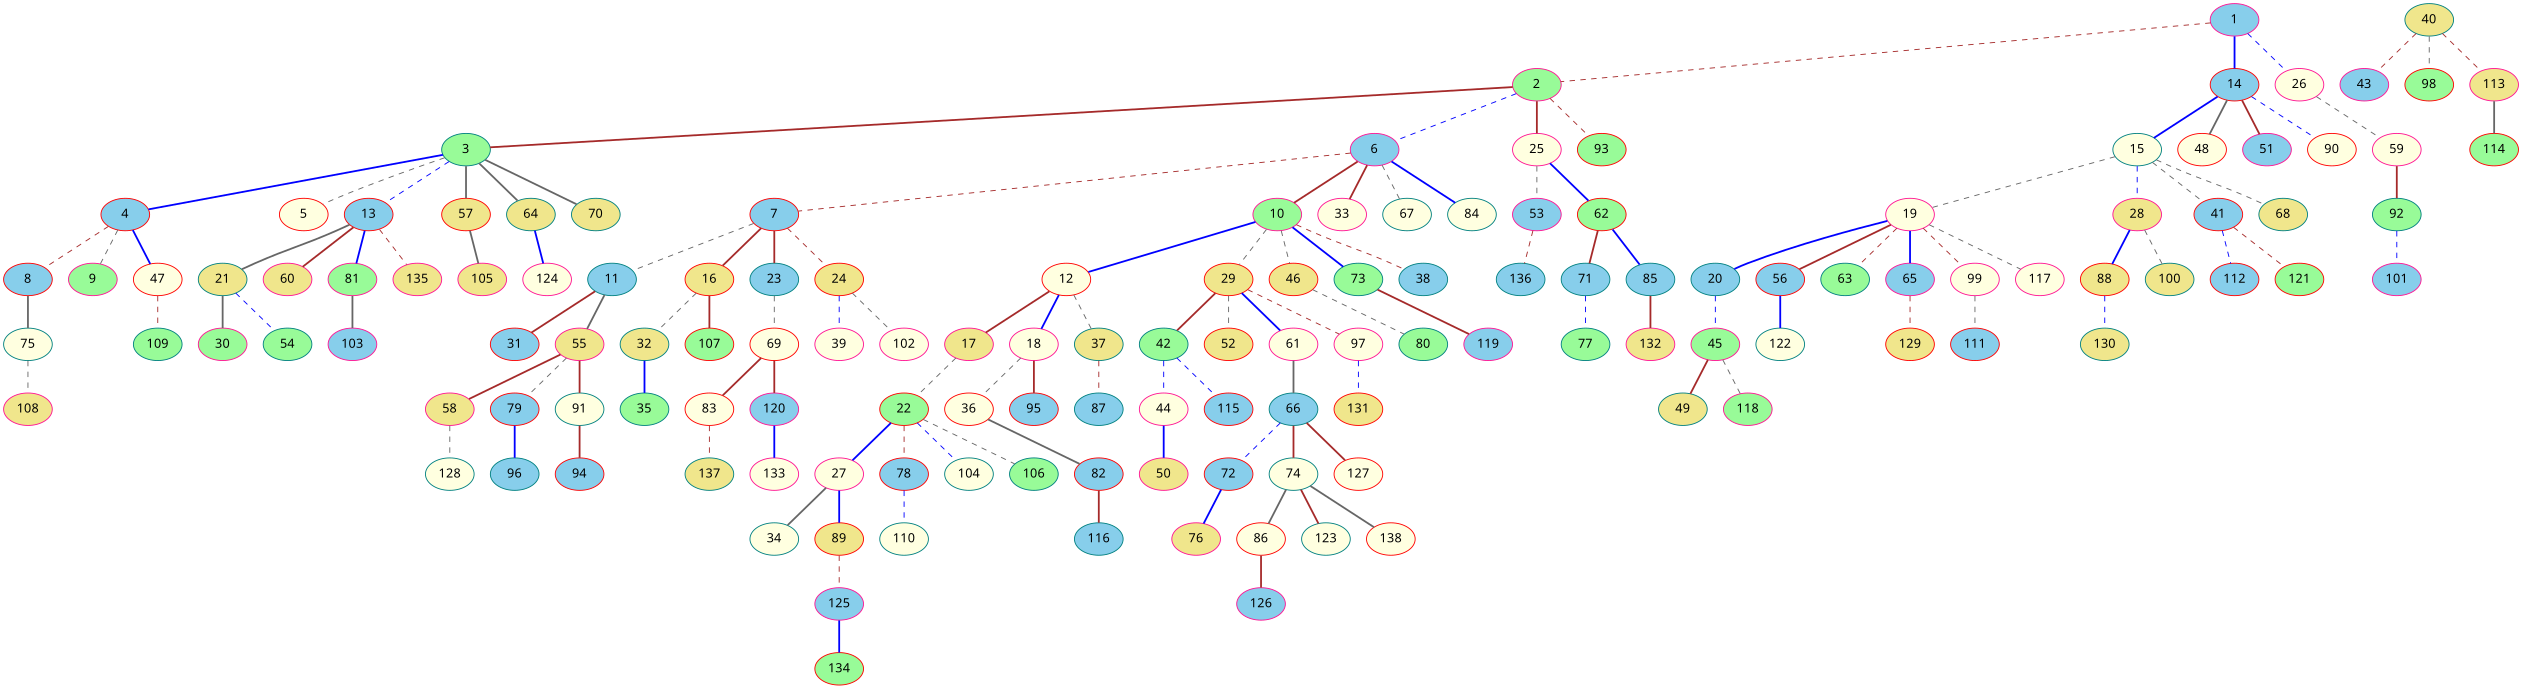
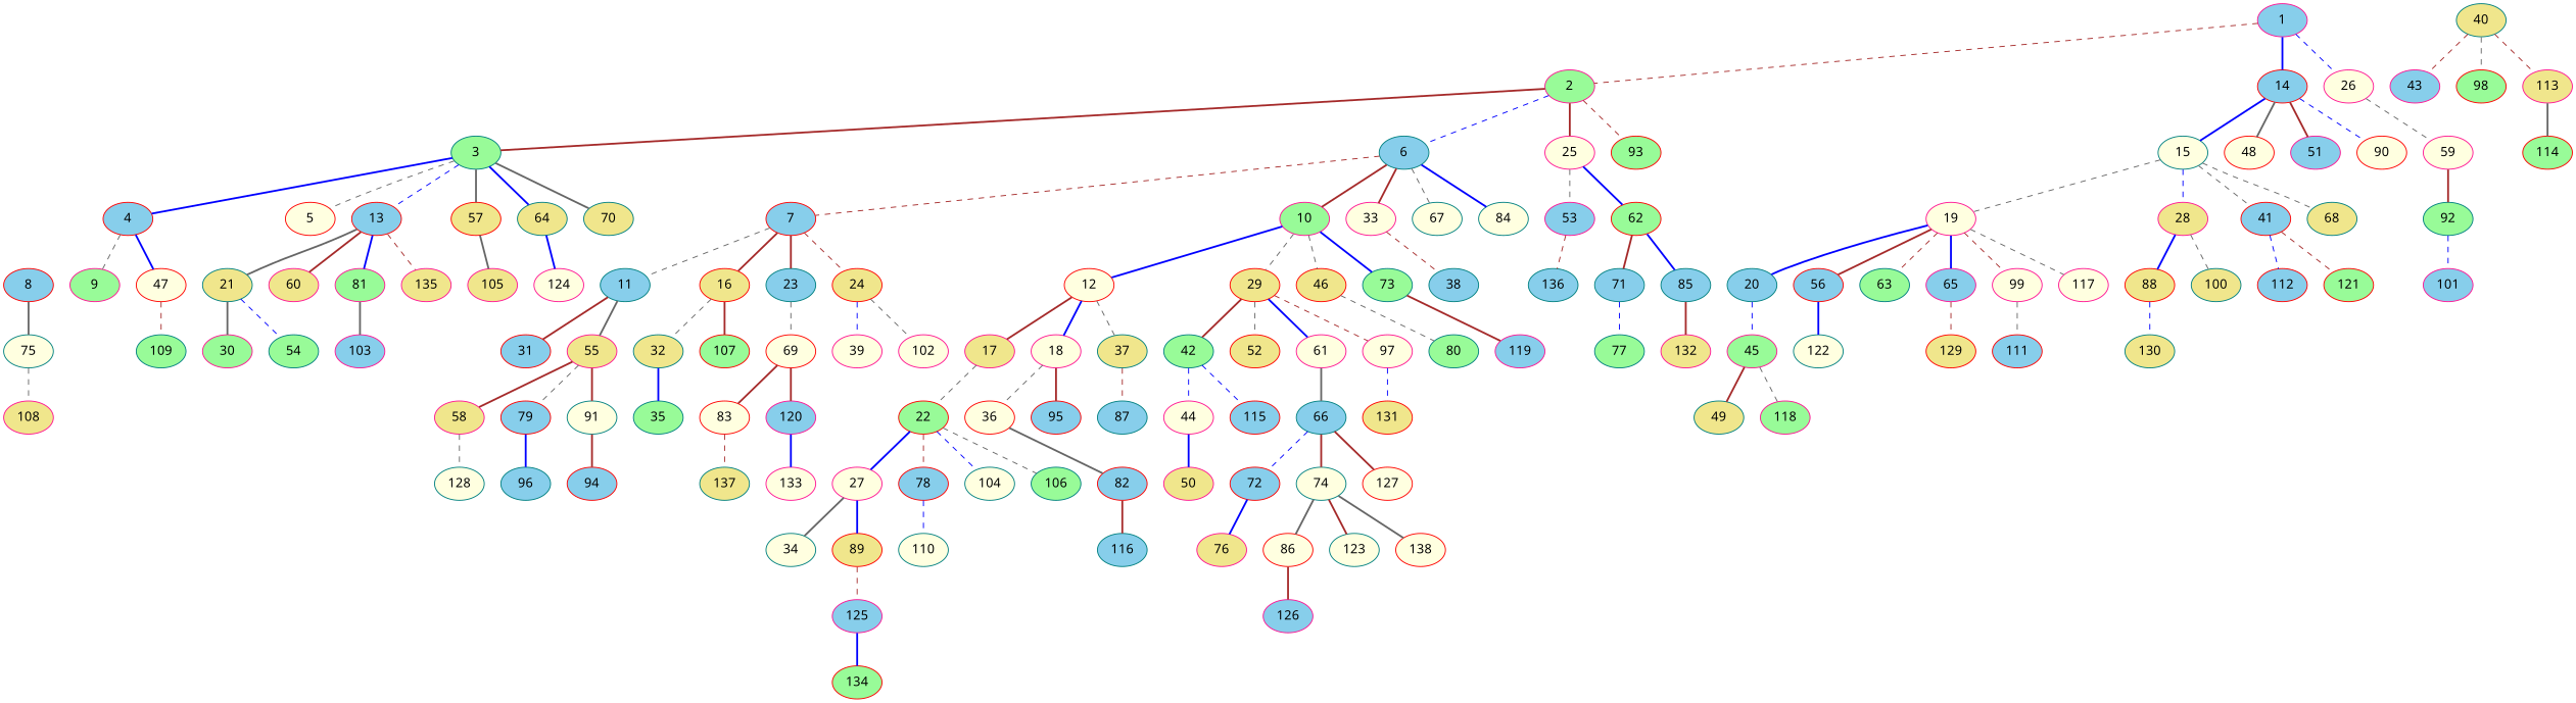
  graph {
    fontname="Noto Sans"
    node [color=deeppink fillcolor=skyblue fontname="Noto Sans" style=filled]
    edge [color=brown fontname="Noto Sans" style=bold]
    2 [fillcolor=palegreen]
    1
    14 [color=red]
    26 [fillcolor=lightyellow]
    3 [color=teal fillcolor=palegreen]
-   6
+   6 [color=teal]
    25 [fillcolor=lightyellow]
    93 [color=red fillcolor=palegreen]
    15 [color=teal fillcolor=lightyellow]
    48 [color=red fillcolor=lightyellow]
    51
    90 [color=red fillcolor=lightyellow]
    59 [fillcolor=lightyellow]
    4 [color=red]
    5 [color=red fillcolor=lightyellow]
    13 [color=red]
    57 [color=red fillcolor=khaki]
    64 [color=teal fillcolor=khaki]
    70 [color=teal fillcolor=khaki]
    7 [color=red]
    10 [fillcolor=palegreen]
    33 [fillcolor=lightyellow]
    67 [color=teal fillcolor=lightyellow]
    84 [color=teal fillcolor=lightyellow]
    53
    62 [color=red fillcolor=palegreen]
    8 [color=red]
    9 [fillcolor=palegreen]
    47 [color=red fillcolor=lightyellow]
    21 [color=teal fillcolor=khaki]
    60 [fillcolor=khaki]
    81 [fillcolor=palegreen]
    135 [fillcolor=khaki]
    105 [fillcolor=khaki]
    124 [fillcolor=lightyellow]
    75 [color=teal fillcolor=lightyellow]
    109 [color=teal fillcolor=palegreen]
    11 [color=teal]
    16 [color=red fillcolor=khaki]
    23 [color=teal]
    24 [color=red fillcolor=khaki]
    12 [color=red fillcolor=lightyellow]
    29 [color=red fillcolor=khaki]
    46 [color=red fillcolor=khaki]
    73 [color=teal fillcolor=palegreen]
    38 [color=teal]
    31 [color=red]
    55 [fillcolor=khaki]
    32 [color=teal fillcolor=khaki]
    107 [color=red fillcolor=palegreen]
    69 [color=red fillcolor=lightyellow]
    39 [fillcolor=lightyellow]
    102 [fillcolor=lightyellow]
    108 [fillcolor=khaki]
    17 [fillcolor=khaki]
    18 [fillcolor=lightyellow]
    37 [color=teal fillcolor=khaki]
    42 [color=teal fillcolor=palegreen]
    52 [color=red fillcolor=khaki]
    61 [fillcolor=lightyellow]
    97 [fillcolor=lightyellow]
    80 [color=teal fillcolor=palegreen]
    119
    58 [fillcolor=khaki]
    79 [color=red]
    91 [color=teal fillcolor=lightyellow]
    22 [color=red fillcolor=palegreen]
    36 [color=red fillcolor=lightyellow]
    95 [color=red]
    87 [color=teal]
    30 [fillcolor=palegreen]
    54 [color=teal fillcolor=palegreen]
    103
    19 [fillcolor=lightyellow]
    28 [fillcolor=khaki]
    41 [color=red]
    68 [color=teal fillcolor=khaki]
    20 [color=teal]
    56 [color=red]
    63 [color=teal fillcolor=palegreen]
    65
    99 [fillcolor=lightyellow]
    117 [fillcolor=lightyellow]
    88 [color=red fillcolor=khaki]
    100 [color=teal fillcolor=khaki]
    112 [color=red]
    121 [color=red fillcolor=palegreen]
    35 [color=teal fillcolor=palegreen]
    27 [fillcolor=lightyellow]
    78 [color=red]
    104 [color=teal fillcolor=lightyellow]
    106 [color=teal fillcolor=palegreen]
    82 [color=red]
    45 [fillcolor=palegreen]
    122 [color=teal fillcolor=lightyellow]
    129 [color=red fillcolor=khaki]
    111 [color=red]
    49 [color=teal fillcolor=khaki]
    118 [fillcolor=palegreen]
    34 [color=teal fillcolor=lightyellow]
    89 [color=red fillcolor=khaki]
    110 [color=teal fillcolor=lightyellow]
    83 [color=red fillcolor=lightyellow]
    120
    136 [color=teal]
    71 [color=teal]
    85 [color=teal]
    92 [color=teal fillcolor=palegreen]
    125
    130 [color=teal fillcolor=khaki]
    44 [fillcolor=lightyellow]
    115 [color=red]
    66 [color=teal]
    131 [color=red fillcolor=khaki]
    40 [color=teal fillcolor=khaki]
    43
    98 [color=red fillcolor=palegreen]
    113 [fillcolor=khaki]
    116 [color=teal]
    114 [color=red fillcolor=palegreen]
    50 [fillcolor=khaki]
    128 [color=teal fillcolor=lightyellow]
    96 [color=teal]
    94 [color=red]
    101
    72 [color=red]
    74 [color=teal fillcolor=lightyellow]
    127 [color=red fillcolor=lightyellow]
    77 [color=teal fillcolor=palegreen]
    132 [fillcolor=khaki]
    76 [fillcolor=khaki]
    86 [color=red fillcolor=lightyellow]
    123 [color=teal fillcolor=lightyellow]
    138 [color=red fillcolor=lightyellow]
    137 [color=teal fillcolor=khaki]
    133 [fillcolor=lightyellow]
    126
    134 [color=red fillcolor=palegreen]
    2 -- 3
    2 -- 6 [color=blue style=dashed]
    2 -- 25
    2 -- 93 [style=dashed]
    1 -- 2 [style=dashed]
    1 -- 14 [color=blue]
    1 -- 26 [color=blue style=dashed]
    14 -- 15 [color=blue]
    14 -- 48 [color=gray40]
    14 -- 51
    14 -- 90 [color=blue style=dashed]
    26 -- 59 [color=gray40 style=dashed]
    3 -- 4 [color=blue]
    3 -- 5 [color=gray40 style=dashed]
    3 -- 13 [color=blue style=dashed]
    3 -- 57 [color=gray40]
-   3 -- 64 [color=gray40]
+   3 -- 64 [color=blue]
    3 -- 70 [color=gray40]
    6 -- 7 [style=dashed]
    6 -- 10
    6 -- 33
    6 -- 67 [color=gray40 style=dashed]
    6 -- 84 [color=blue]
    25 -- 53 [color=gray40 style=dashed]
    25 -- 62 [color=blue]
    15 -- 19 [color=gray40 style=dashed]
    15 -- 28 [color=blue style=dashed]
    15 -- 41 [color=gray40 style=dashed]
    15 -- 68 [color=gray40 style=dashed]
    59 -- 92
-   4 -- 8 [style=dashed]
    4 -- 9 [color=gray40 style=dashed]
    4 -- 47 [color=blue]
    13 -- 21 [color=gray40]
    13 -- 60
    13 -- 81 [color=blue]
    13 -- 135 [style=dashed]
    57 -- 105 [color=gray40]
    64 -- 124 [color=blue]
    7 -- 11 [color=gray40 style=dashed]
    7 -- 16
    7 -- 23
    7 -- 24 [style=dashed]
    10 -- 12 [color=blue]
    10 -- 29 [color=gray40 style=dashed]
    10 -- 46 [color=gray40 style=dashed]
    10 -- 73 [color=blue]
-   10 -- 38 [style=dashed]
+   33 -- 38 [style=dashed]
    53 -- 136 [style=dashed]
    62 -- 71
    62 -- 85 [color=blue]
    8 -- 75 [color=gray40]
    47 -- 109 [style=dashed]
    21 -- 30 [color=gray40]
    21 -- 54 [color=blue style=dashed]
    81 -- 103 [color=gray40]
    75 -- 108 [color=gray40 style=dashed]
    11 -- 31
    11 -- 55 [color=gray40]
    16 -- 32 [color=gray40 style=dashed]
    16 -- 107
    23 -- 69 [color=gray40 style=dashed]
    24 -- 39 [color=blue style=dashed]
    24 -- 102 [color=gray40 style=dashed]
    12 -- 17
    12 -- 18 [color=blue]
    12 -- 37 [color=gray40 style=dashed]
    29 -- 42
    29 -- 52 [color=gray40 style=dashed]
    29 -- 61 [color=blue]
    29 -- 97 [style=dashed]
    46 -- 80 [color=gray40 style=dashed]
    73 -- 119
    55 -- 58
    55 -- 79 [color=gray40 style=dashed]
    55 -- 91
    32 -- 35 [color=blue]
    69 -- 83
    69 -- 120
    17 -- 22 [color=gray40 style=dashed]
    18 -- 36 [color=gray40 style=dashed]
    18 -- 95
    37 -- 87 [style=dashed]
    42 -- 44 [color=blue style=dashed]
    42 -- 115 [color=blue style=dashed]
    61 -- 66 [color=gray40]
    97 -- 131 [color=blue style=dashed]
    58 -- 128 [color=gray40 style=dashed]
    79 -- 96 [color=blue]
    91 -- 94
    22 -- 27 [color=blue]
    22 -- 78 [style=dashed]
    22 -- 104 [color=blue style=dashed]
    22 -- 106 [color=gray40 style=dashed]
    36 -- 82 [color=gray40]
    19 -- 20 [color=blue]
    19 -- 56
    19 -- 63 [style=dashed]
    19 -- 65 [color=blue]
    19 -- 99 [style=dashed]
    19 -- 117 [color=gray40 style=dashed]
    28 -- 88 [color=blue]
    28 -- 100 [color=gray40 style=dashed]
    41 -- 112 [color=blue style=dashed]
    41 -- 121 [style=dashed]
    20 -- 45 [color=blue style=dashed]
    56 -- 122 [color=blue]
    65 -- 129 [style=dashed]
    99 -- 111 [color=gray40 style=dashed]
    88 -- 130 [color=blue style=dashed]
    27 -- 34 [color=gray40]
    27 -- 89 [color=blue]
    78 -- 110 [color=blue style=dashed]
    82 -- 116
    45 -- 49
    45 -- 118 [color=gray40 style=dashed]
    89 -- 125 [style=dashed]
    83 -- 137 [style=dashed]
    120 -- 133 [color=blue]
    71 -- 77 [color=blue style=dashed]
    85 -- 132
    92 -- 101 [color=blue style=dashed]
    125 -- 134 [color=blue]
    44 -- 50 [color=blue]
    66 -- 72 [color=blue style=dashed]
    66 -- 74
    66 -- 127
    40 -- 43 [style=dashed]
    40 -- 98 [color=gray40 style=dashed]
    40 -- 113 [style=dashed]
    113 -- 114 [color=gray40]
    72 -- 76 [color=blue]
    74 -- 86 [color=gray40]
    74 -- 123
    74 -- 138 [color=gray40]
    86 -- 126
  }
